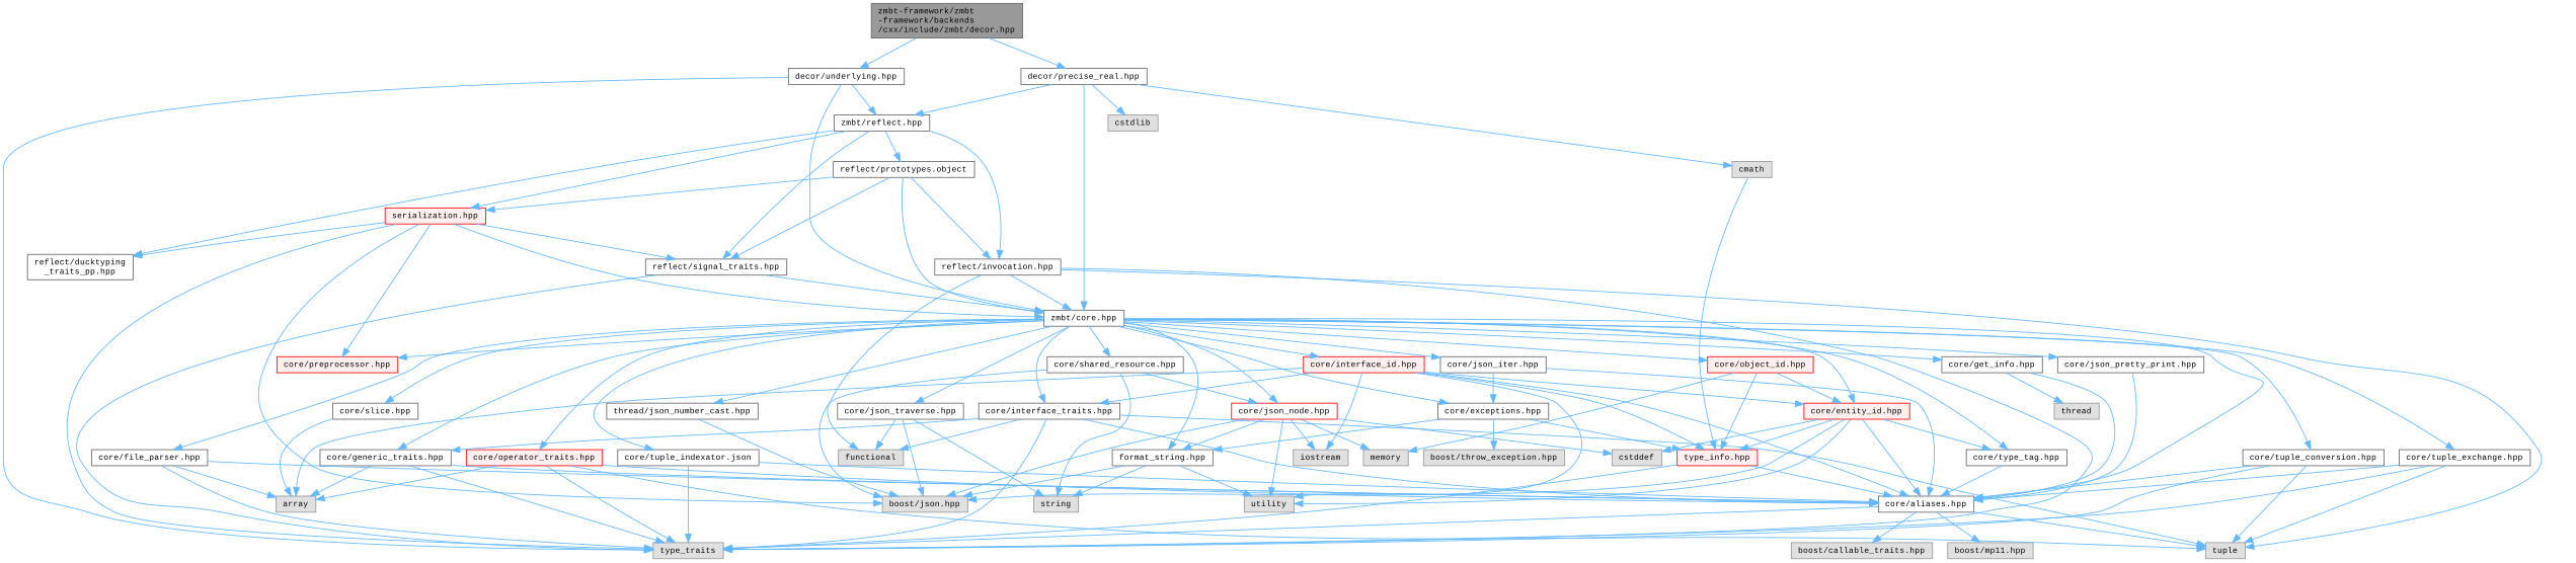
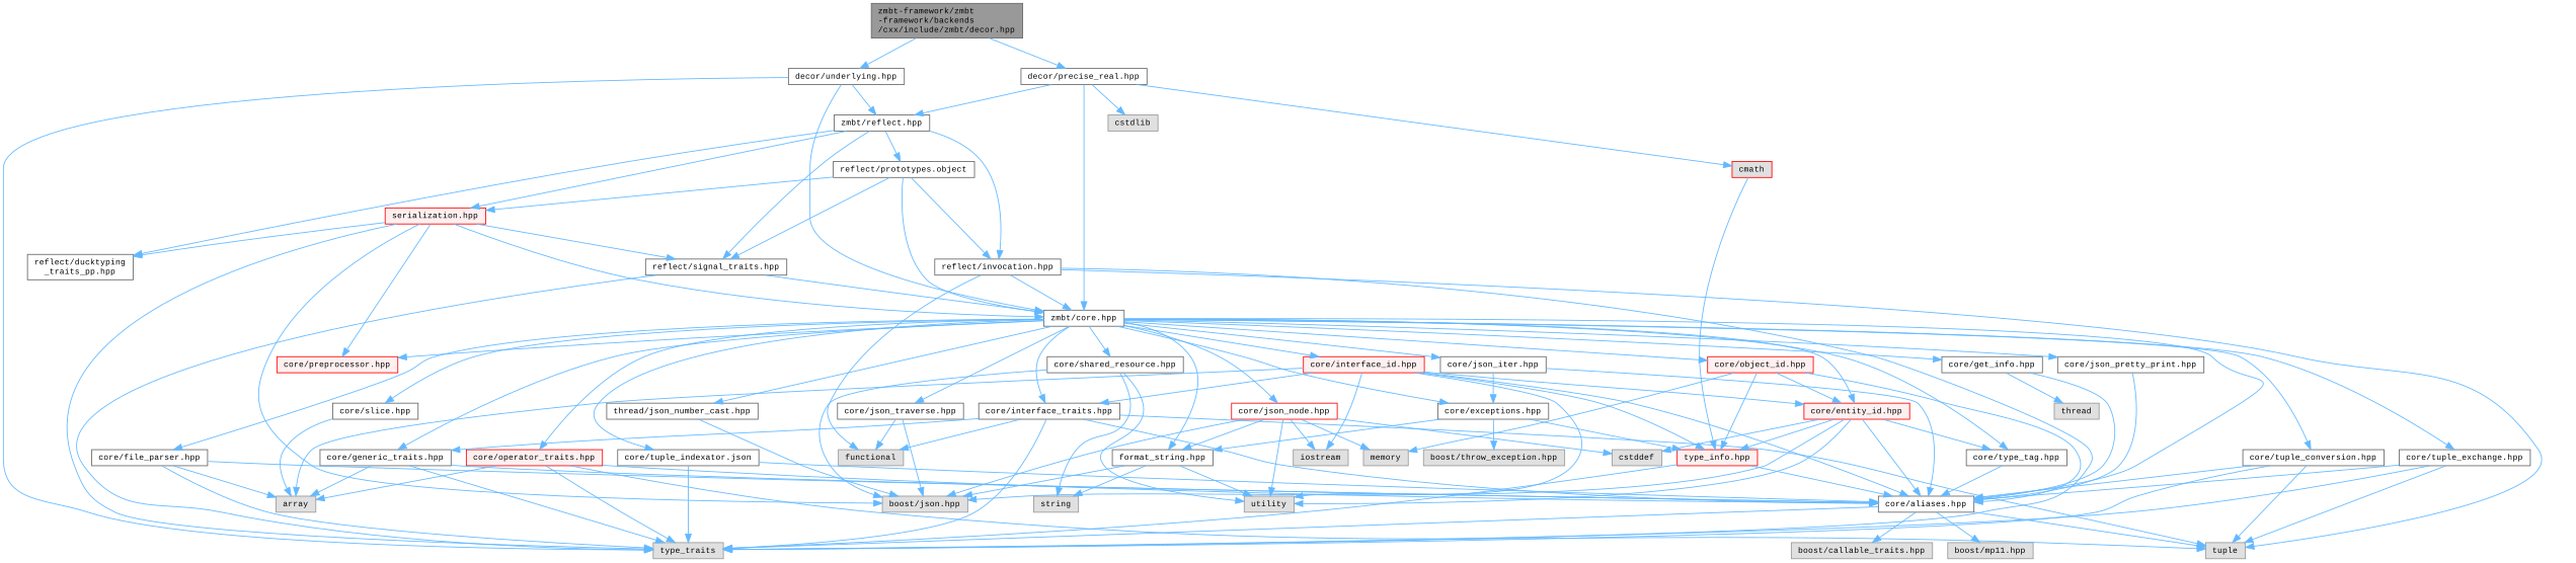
  digraph {
    fontname="Liberation Mono"
    node [color=grey40 fillcolor=white fontname="Liberation Mono" fontsize=10 shape=box style=filled]
    edge [color=steelblue1 fontname="Liberation Mono" fontsize=10 labelfontname=Helvetica labelfontsize=10 style=solid]
    n1 [color=gray40 fillcolor=grey60 fontcolor=black height=0.2 label="zmbt-framework/zmbt\l-framework/backends\l/cxx/include/zmbt/decor.hpp" width=0.4]
    n2 [height=0.2 label="decor/precise_real.hpp" width=0.4]
    n3 [height=0.2 label="decor/underlying.hpp" width=0.4]
    n4 [color=grey60 fillcolor="#E0E0E0" height=0.2 label=cstdlib width=0.4]
-   n5 [color=grey60 fillcolor="#E0E0E0" height=0.2 label=cmath width=0.4]
+   n5 [color=red fillcolor="#E0E0E0" height=0.2 label=cmath width=0.4]
    n6 [height=0.2 label="zmbt/core.hpp" width=0.4]
    n7 [height=0.2 label="zmbt/reflect.hpp" width=0.4]
    n8 [color=grey60 fillcolor="#E0E0E0" height=0.2 label=type_traits width=0.4]
    n9 [color=red fillcolor="#FFF0F0" height=0.2 label="type_info.hpp" width=0.4]
    n10 [height=0.2 label="core/aliases.hpp" width=0.4]
    n11 [height=0.2 label="core/exceptions.hpp" width=0.4]
    n12 [height=0.2 label="format_string.hpp" width=0.4]
    n13 [height=0.2 label="core/file_parser.hpp" width=0.4]
    n14 [height=0.2 label="core/generic_traits.hpp" width=0.4]
    n15 [height=0.2 label="core/get_info.hpp" width=0.4]
    n16 [height=0.2 label="core/interface_traits.hpp" width=0.4]
    n17 [height=0.2 label="core/json_iter.hpp" width=0.4]
    n18 [color=red height=0.2 label="core/json_node.hpp" width=0.4]
    n19 [height=0.2 label="thread/json_number_cast.hpp" width=0.4]
    n20 [height=0.2 label="core/json_traverse.hpp" width=0.4]
    n21 [height=0.2 label="core/json_pretty_print.hpp" width=0.4]
    n22 [height=0.2 label="core/slice.hpp" width=0.4]
    n23 [color=red fillcolor="#FFF0F0" height=0.2 label="core/preprocessor.hpp" width=0.4]
    n24 [color=red fillcolor="#FFF0F0" height=0.2 label="core/operator_traits.hpp" width=0.4]
    n25 [height=0.2 label="core/shared_resource.hpp" width=0.4]
    n26 [height=0.2 label="core/tuple_conversion.hpp" width=0.4]
    n27 [height=0.2 label="core/tuple_exchange.hpp" width=0.4]
    n28 [height=0.2 label="core/tuple_indexator.json" width=0.4]
    n29 [height=0.2 label="core/type_tag.hpp" width=0.4]
    n30 [color=red fillcolor="#FFF0F0" height=0.2 label="core/entity_id.hpp" width=0.4]
    n31 [color=red fillcolor="#FFF0F0" height=0.2 label="core/interface_id.hpp" width=0.4]
    n32 [color=red fillcolor="#FFF0F0" height=0.2 label="core/object_id.hpp" width=0.4]
    n33 [height=0.2 label="reflect/ducktyping\l_traits_pp.hpp" width=0.4]
    n34 [height=0.2 label="reflect/signal_traits.hpp" width=0.4]
    n35 [height=0.2 label="reflect/invocation.hpp" width=0.4]
    n36 [height=0.2 label="reflect/prototypes.object" width=0.4]
    n37 [color=red fillcolor="#FFF0F0" height=0.2 label="serialization.hpp" width=0.4]
    n38 [color=grey60 fillcolor="#E0E0E0" height=0.2 label=tuple width=0.4]
    n39 [color=grey60 fillcolor="#E0E0E0" height=0.2 label="boost/callable_traits.hpp" width=0.4]
    n40 [color=grey60 fillcolor="#E0E0E0" height=0.2 label="boost/mp11.hpp" width=0.4]
    n41 [color=grey60 fillcolor="#E0E0E0" height=0.2 label="boost/throw_exception.hpp" width=0.4]
    n42 [color=grey60 fillcolor="#E0E0E0" height=0.2 label="boost/json.hpp" width=0.4]
    n43 [color=grey60 fillcolor="#E0E0E0" height=0.2 label=string width=0.4]
    n44 [color=grey60 fillcolor="#E0E0E0" height=0.2 label=utility width=0.4]
    n45 [color=grey60 fillcolor="#E0E0E0" height=0.2 label=array width=0.4]
    n46 [color=grey60 fillcolor="#E0E0E0" height=0.2 label=thread width=0.4]
    n47 [color=grey60 fillcolor="#E0E0E0" height=0.2 label=functional width=0.4]
    n48 [color=grey60 fillcolor="#E0E0E0" height=0.2 label=cstddef width=0.4]
    n49 [color=grey60 fillcolor="#E0E0E0" height=0.2 label=iostream width=0.4]
    n50 [color=grey60 fillcolor="#E0E0E0" height=0.2 label=memory width=0.4]
    n1 -> n2
    n1 -> n3
    n2 -> n4
    n2 -> n5
    n2 -> n6
    n2 -> n7
    n3 -> n6
    n3 -> n7
    n3 -> n8
    n5 -> n9
    n6 -> n10
    n6 -> n11
    n6 -> n12
    n6 -> n13
    n6 -> n14
    n6 -> n15
    n6 -> n16
    n6 -> n17
    n6 -> n18
    n6 -> n19
    n6 -> n20
    n6 -> n21
    n6 -> n22
    n6 -> n23
    n6 -> n24
    n6 -> n25
    n6 -> n26
    n6 -> n27
    n6 -> n28
    n6 -> n29
    n6 -> n30
    n6 -> n31
    n6 -> n32
    n7 -> n33
    n7 -> n34
    n7 -> n35
    n7 -> n36
    n7 -> n37
    n9 -> n8
    n9 -> n10
    n10 -> n8
    n10 -> n38
    n10 -> n39
    n10 -> n40
    n11 -> n9
    n11 -> n12
    n11 -> n41
    n12 -> n42
    n12 -> n43
    n12 -> n44
    n13 -> n8
    n13 -> n10
    n13 -> n45
    n14 -> n8
    n14 -> n10
    n14 -> n45
    n15 -> n10
    n15 -> n46
    n16 -> n8
    n16 -> n10
    n16 -> n14
    n16 -> n38
    n16 -> n47
    n17 -> n10
    n17 -> n11
    n18 -> n12
    n18 -> n42
    n18 -> n44
    n18 -> n48
    n18 -> n49
    n18 -> n50
    n19 -> n42
    n20 -> n42
-   n20 -> n43
    n20 -> n47
    n21 -> n10
    n22 -> n45
    n24 -> n8
    n24 -> n10
    n24 -> n38
    n24 -> n45
    n25 -> n42
    n25 -> n43
-   n25 -> n18
+   n25 -> n44
    n26 -> n8
    n26 -> n10
    n26 -> n38
    n27 -> n8
    n27 -> n10
    n27 -> n38
    n28 -> n8
    n28 -> n10
    n29 -> n10
    n30 -> n9
    n30 -> n10
    n30 -> n29
    n30 -> n42
    n30 -> n44
    n30 -> n48
    n31 -> n9
    n31 -> n10
    n31 -> n16
    n31 -> n30
    n31 -> n44
    n31 -> n45
    n31 -> n49
    n32 -> n9
+   n32 -> n10
    n32 -> n30
    n32 -> n50
    n34 -> n6
    n34 -> n8
    n35 -> n6
    n35 -> n8
    n35 -> n38
    n35 -> n47
    n36 -> n6
    n36 -> n34
    n36 -> n35
    n36 -> n37
    n37 -> n6
    n37 -> n8
    n37 -> n23
    n37 -> n33
    n37 -> n34
    n37 -> n42
  }
